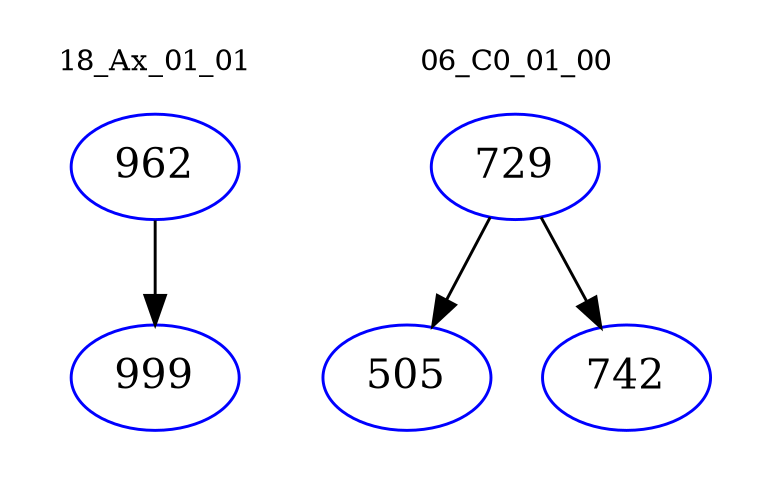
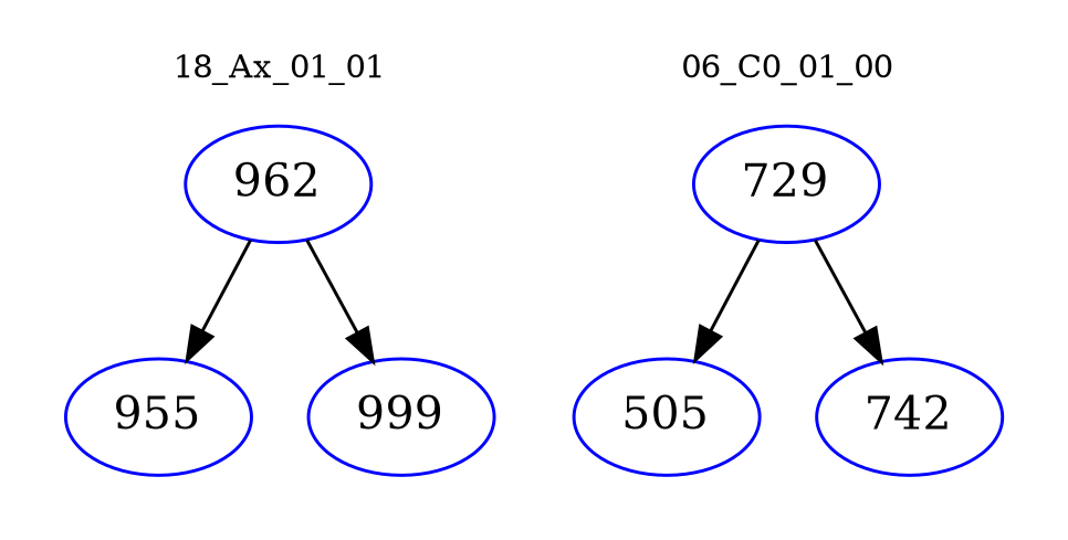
  digraph {
    node [color=blue]
    edge [color=black]
    n1 [label=962]
+   n2 [label=955]
    n3 [label=999]
    n4 [label=729]
    n5 [label=505]
    n6 [label=742]
    subgraph cluster_1 {
      color=white
      fontsize=10
      label="18_Ax_01_01"
      n1
+     n2
      n3
    }
    subgraph cluster_2 {
      color=white
      fontsize=10
      label="06_C0_01_00"
      n4
      n5
      n6
    }
+   n1 -> n2
    n1 -> n3
    n4 -> n5
    n4 -> n6
  }
